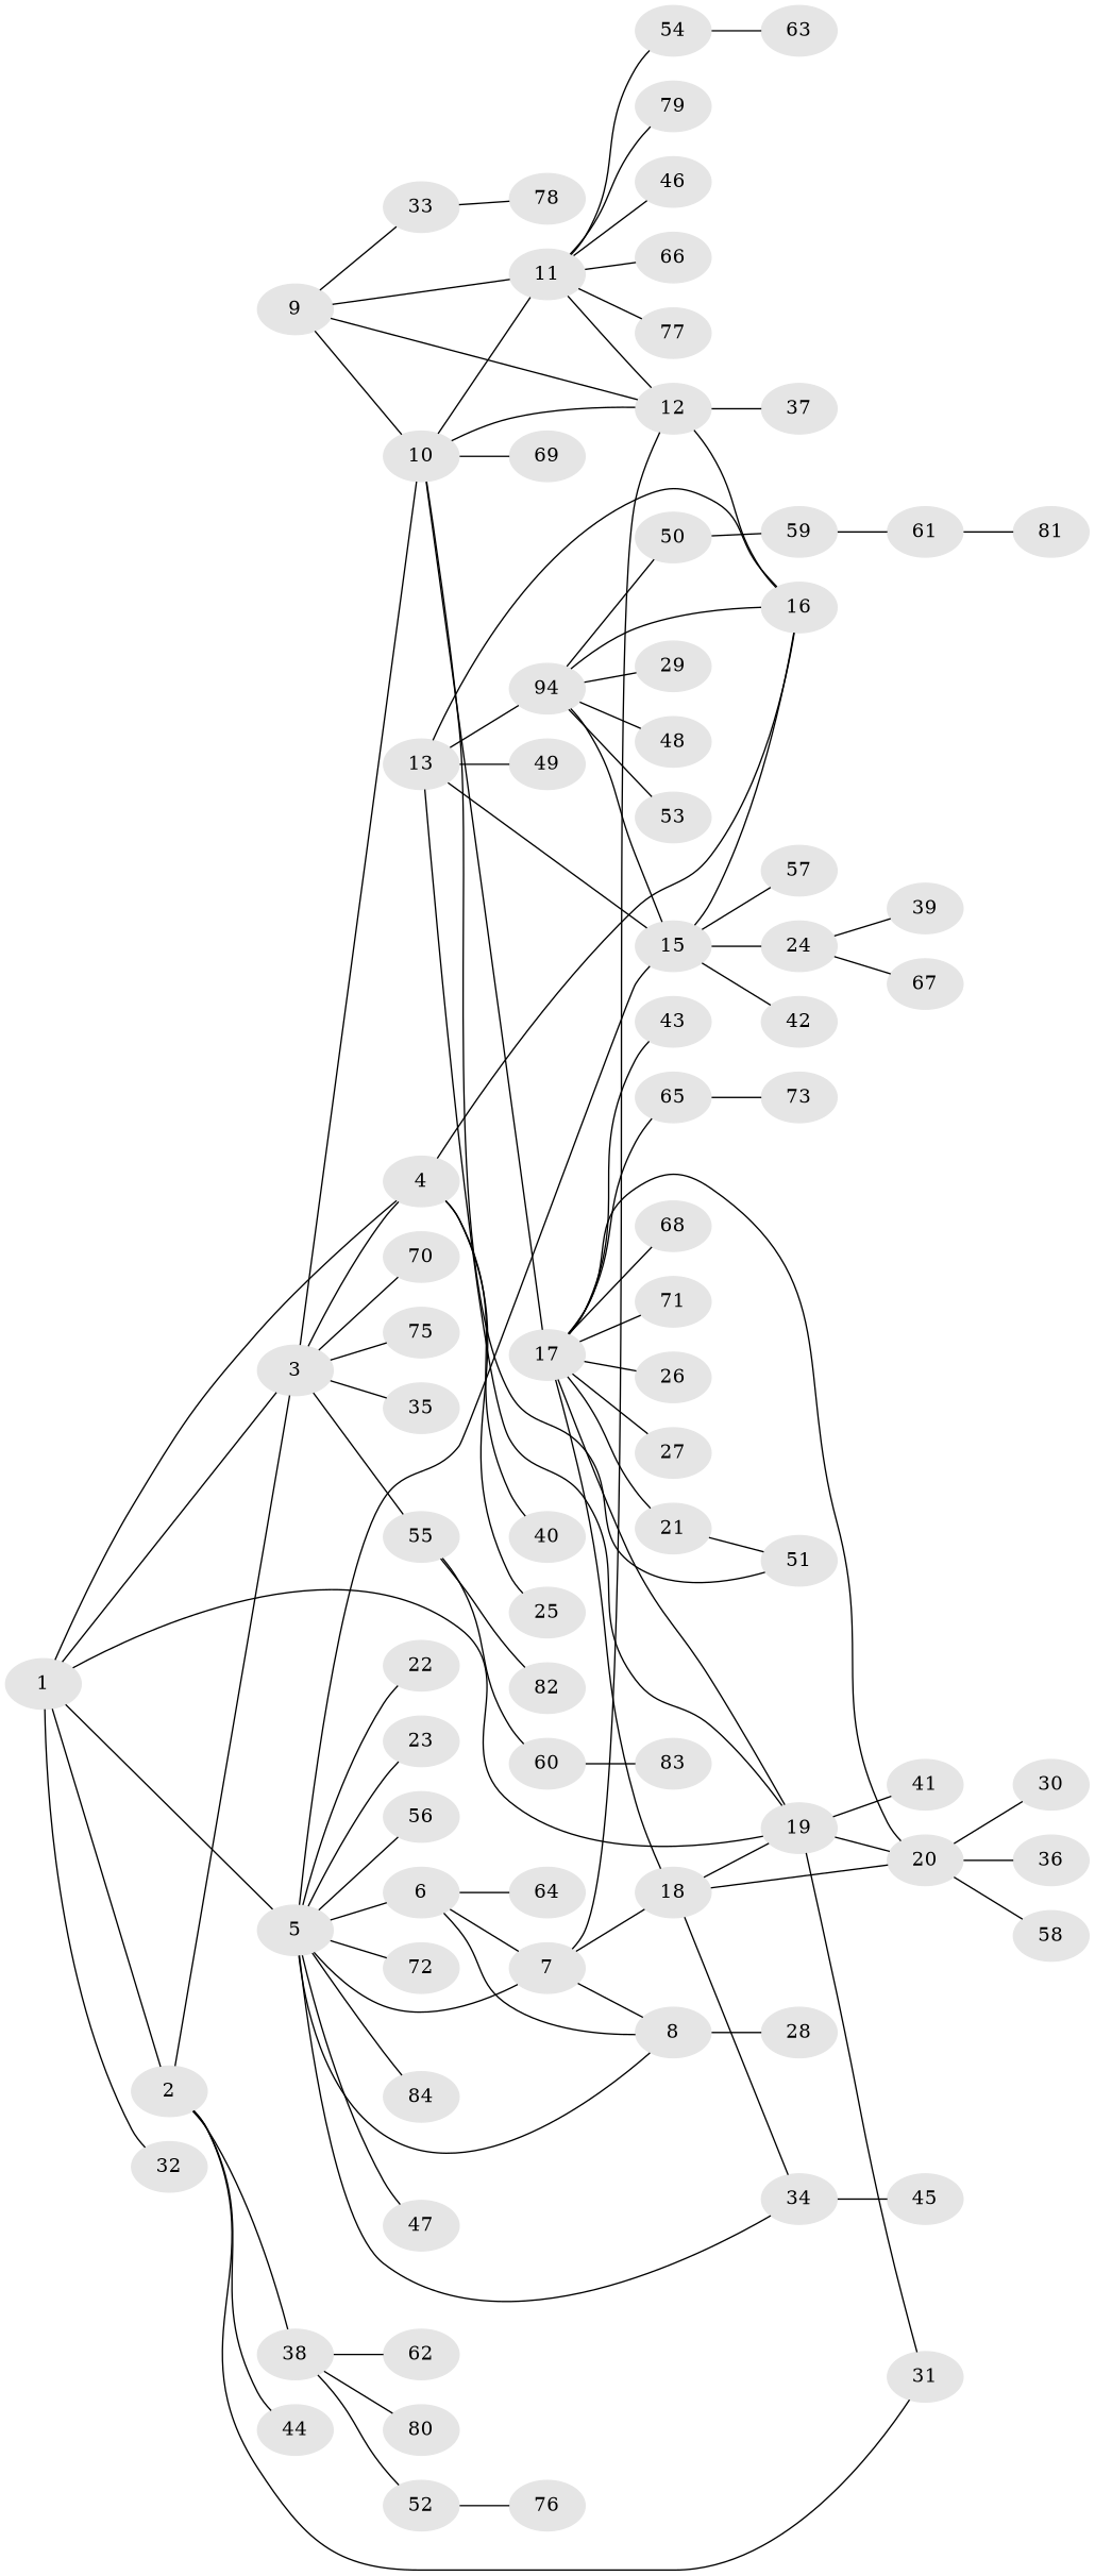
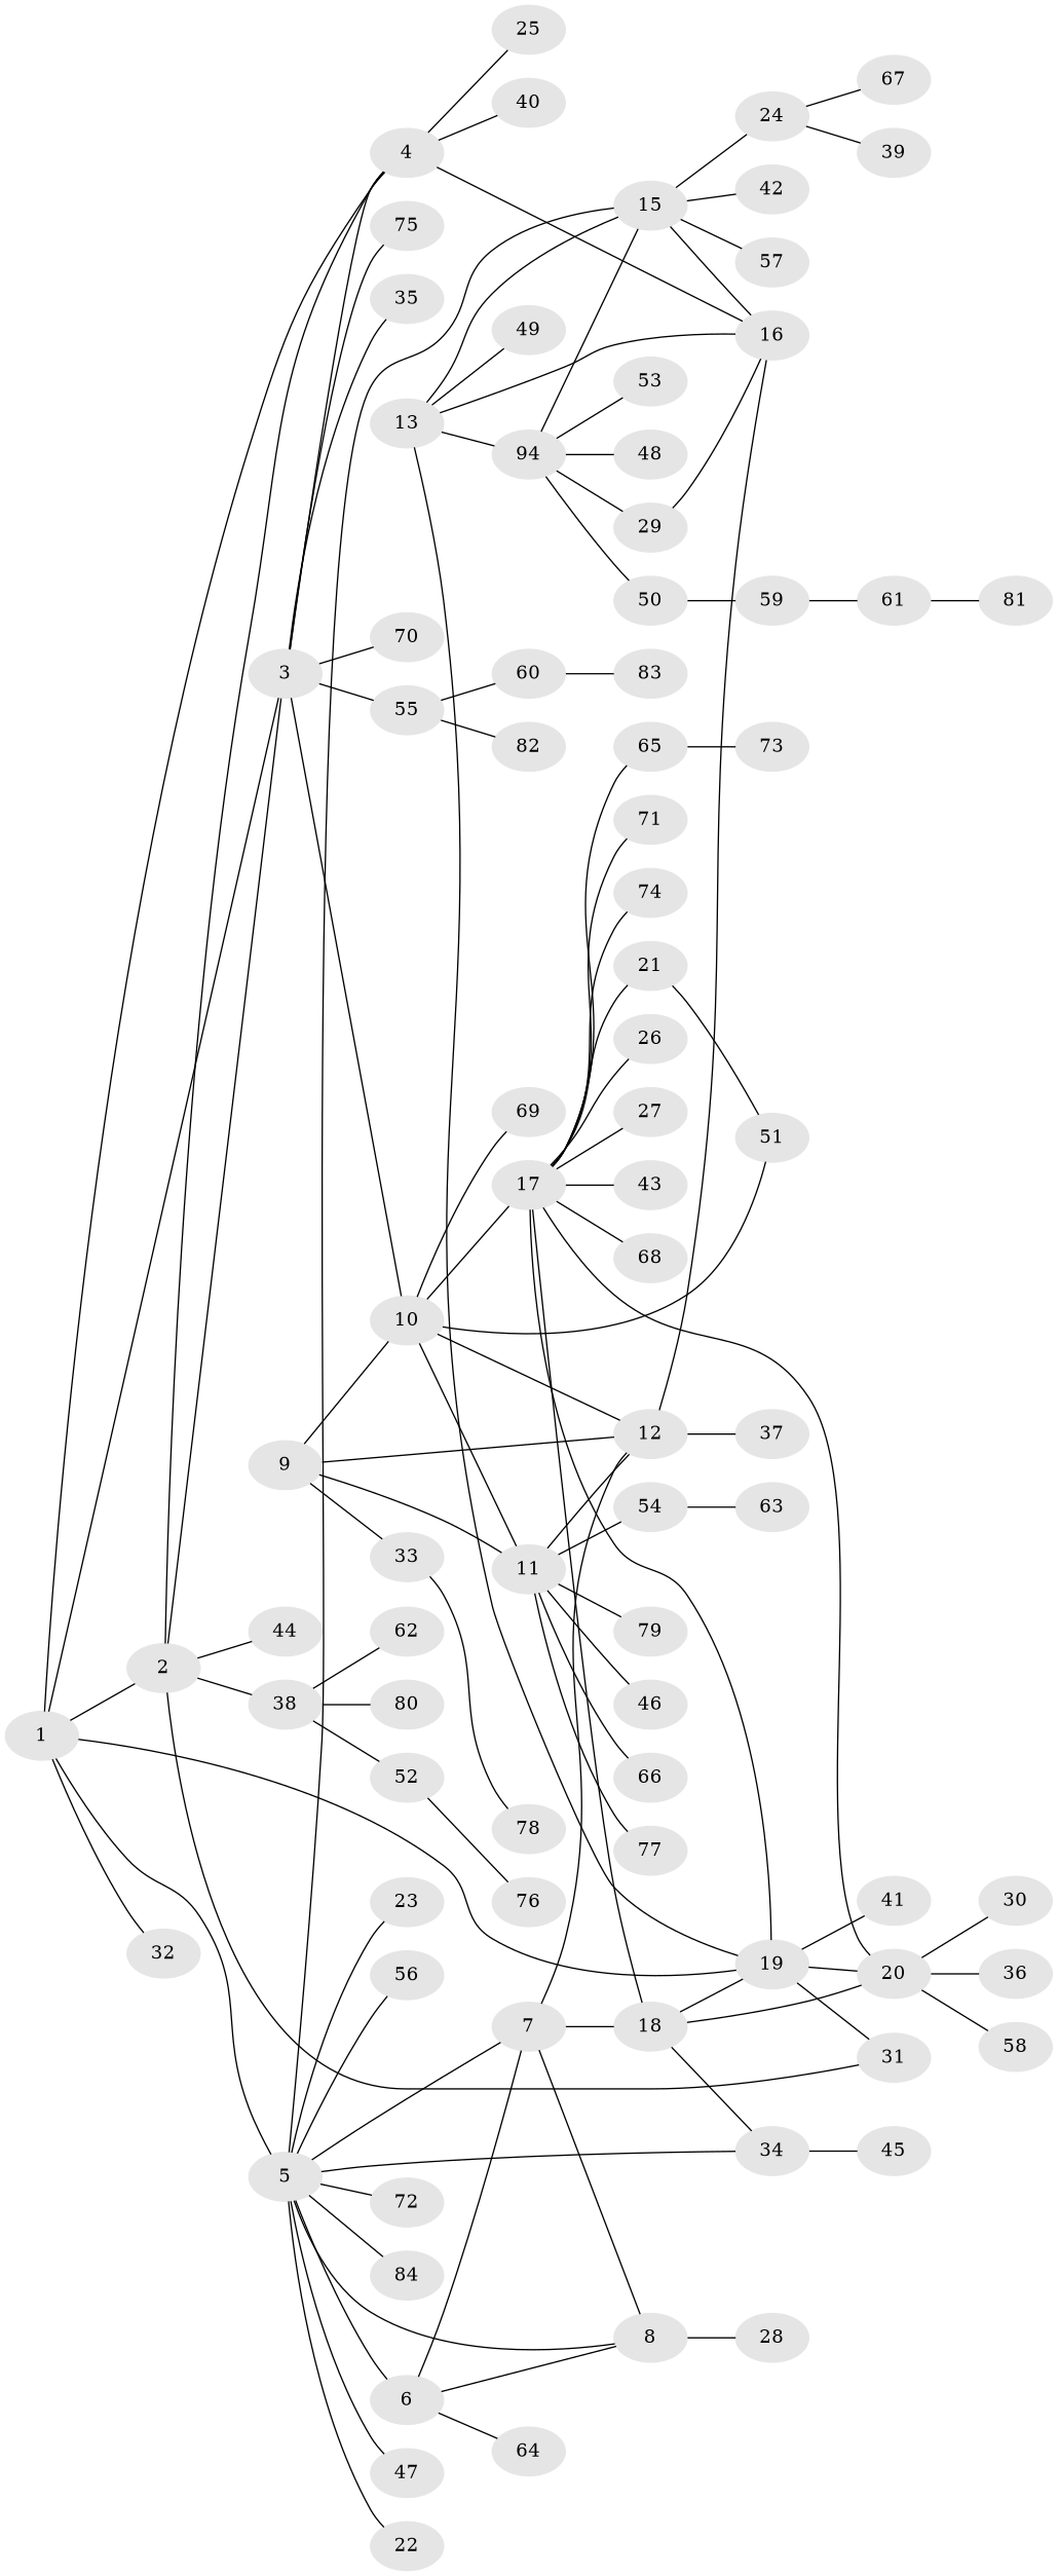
  graph {
    rankdir=LR
    node [color=gray90 style=filled]
    1
    2
    3
    4
    5
    19
    32
    31
    38
    44
    10
    35
    55
    70
    75
    16
    25
    40
    6
    7
    8
    15
    22
    23
    34
    56
    72
    84
    47
    20
    41
    52
    62
    80
    12
    11
    17
    69
    51
    60
    82
    64
    18
    28
    24
    42
    57
    45
    37
    9
    33
    46
    54
    66
    77
    79
    78
    21
    26
    27
    43
    65
    68
    71
+   74
    63
    13
    n68 [label=94]
    49
    29
    48
    50
    53
    59
    39
    67
    30
    36
    58
    73
    76
    61
    83
    81
    1 -- 2
    1 -- 3
    1 -- 4
    1 -- 5
    1 -- 19
    1 -- 32
    2 -- 3
+   2 -- 4
    2 -- 31
    2 -- 38
    2 -- 44
    3 -- 4
    3 -- 10
    3 -- 35
    3 -- 55
    3 -- 70
    3 -- 75
    4 -- 16
    4 -- 25
    4 -- 40
    5 -- 6
    5 -- 7
    5 -- 8
    5 -- 15
    5 -- 22
    5 -- 23
    5 -- 34
    5 -- 56
    5 -- 72
    5 -- 84
    5 -- 47
    19 -- 31
    19 -- 20
    19 -- 41
    38 -- 52
    38 -- 62
    38 -- 80
    10 -- 12
    10 -- 11
    10 -- 17
    10 -- 69
    10 -- 51
    55 -- 60
    55 -- 82
    6 -- 7
    6 -- 8
    6 -- 64
    7 -- 8
    7 -- 12
    7 -- 18
    8 -- 28
    15 -- 16
    15 -- 24
    15 -- 42
    15 -- 57
    34 -- 45
    20 -- 30
    20 -- 36
    20 -- 58
    52 -- 76
    12 -- 16
    12 -- 37
    11 -- 12
    11 -- 46
    11 -- 54
    11 -- 66
    11 -- 77
    11 -- 79
    17 -- 19
    17 -- 20
    17 -- 18
    17 -- 21
    17 -- 26
    17 -- 27
    17 -- 43
    17 -- 65
    17 -- 68
    17 -- 71
+   17 -- 74
    60 -- 83
    18 -- 19
    18 -- 34
    18 -- 20
    24 -- 39
    24 -- 67
    9 -- 10
    9 -- 12
    9 -- 11
    9 -- 33
    33 -- 78
    54 -- 63
    21 -- 51
    65 -- 73
    13 -- 19
    13 -- 16
    13 -- 15
    13 -- n68
    13 -- 49
-   n68 -- 16
+   29 -- 16
    n68 -- 15
    n68 -- 29
    n68 -- 48
    n68 -- 50
    n68 -- 53
    50 -- 59
    59 -- 61
    61 -- 81
  }
